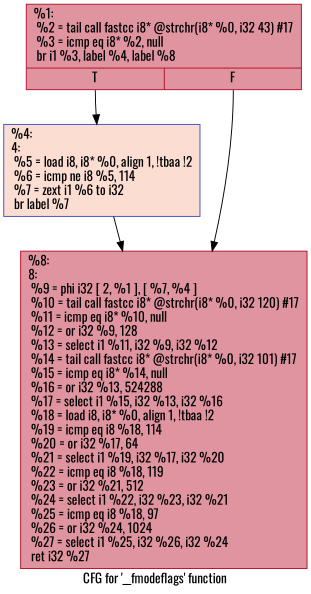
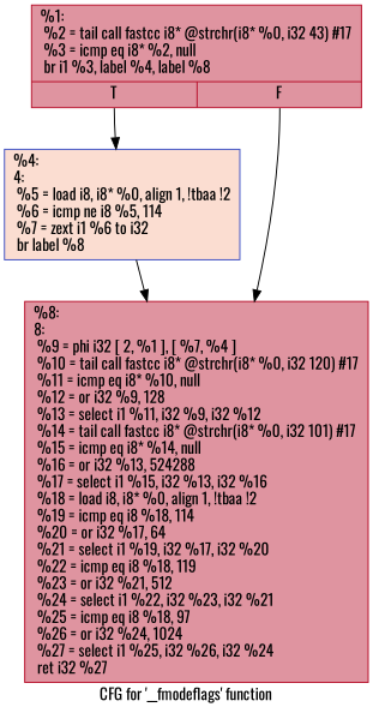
  digraph {
    label="CFG for '__fmodeflags' function"
    fontname=Oswald
    node [color="#b70d28ff" fillcolor="#b70d2870" shape=record style=filled fontname=Oswald]
    edge [fontname=Oswald]
    n1 [label="{%1:\l  %2 = tail call fastcc i8* @strchr(i8* %0, i32 43) #17\l  %3 = icmp eq i8* %2, null\l  br i1 %3, label %4, label %8\l|{<s0>T|<s1>F}}"]
-   n2 [color="#3d50c3ff" fillcolor="#f7b39670" label="{%4:\l4:                                                \l  %5 = load i8, i8* %0, align 1, !tbaa !2\l  %6 = icmp ne i8 %5, 114\l  %7 = zext i1 %6 to i32\l  br label %7\l}"]
+   n2 [color="#3d50c3ff" fillcolor="#f7b39670" label="{%4:\l4:                                                \l  %5 = load i8, i8* %0, align 1, !tbaa !2\l  %6 = icmp ne i8 %5, 114\l  %7 = zext i1 %6 to i32\l  br label %8\l}"]
    n3 [label="{%8:\l8:                                                \l  %9 = phi i32 [ 2, %1 ], [ %7, %4 ]\l  %10 = tail call fastcc i8* @strchr(i8* %0, i32 120) #17\l  %11 = icmp eq i8* %10, null\l  %12 = or i32 %9, 128\l  %13 = select i1 %11, i32 %9, i32 %12\l  %14 = tail call fastcc i8* @strchr(i8* %0, i32 101) #17\l  %15 = icmp eq i8* %14, null\l  %16 = or i32 %13, 524288\l  %17 = select i1 %15, i32 %13, i32 %16\l  %18 = load i8, i8* %0, align 1, !tbaa !2\l  %19 = icmp eq i8 %18, 114\l  %20 = or i32 %17, 64\l  %21 = select i1 %19, i32 %17, i32 %20\l  %22 = icmp eq i8 %18, 119\l  %23 = or i32 %21, 512\l  %24 = select i1 %22, i32 %23, i32 %21\l  %25 = icmp eq i8 %18, 97\l  %26 = or i32 %24, 1024\l  %27 = select i1 %25, i32 %26, i32 %24\l  ret i32 %27\l}"]
    n1 -> n2 [tailport=s0]
    n1 -> n3 [tailport=s1]
    n2 -> n3
  }
